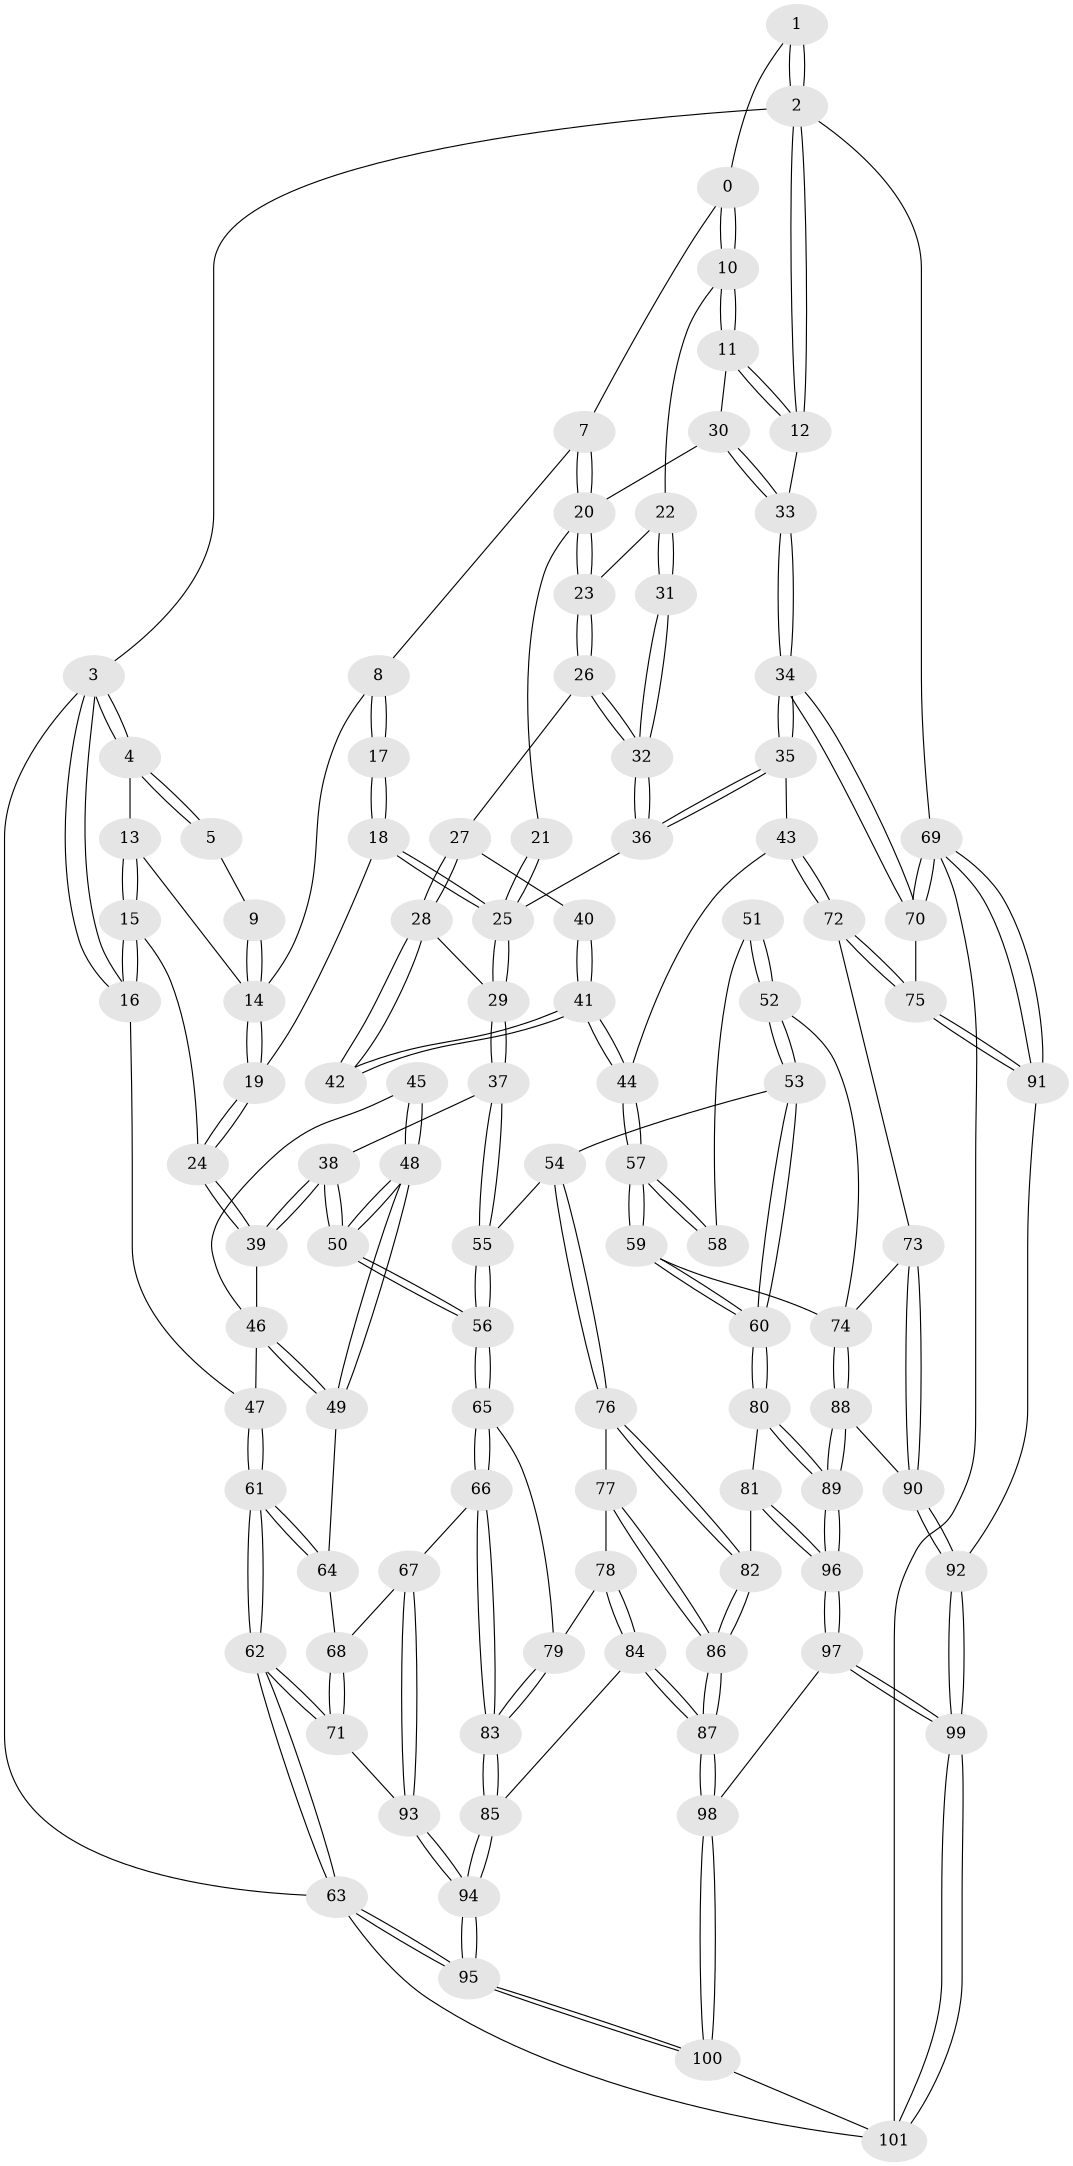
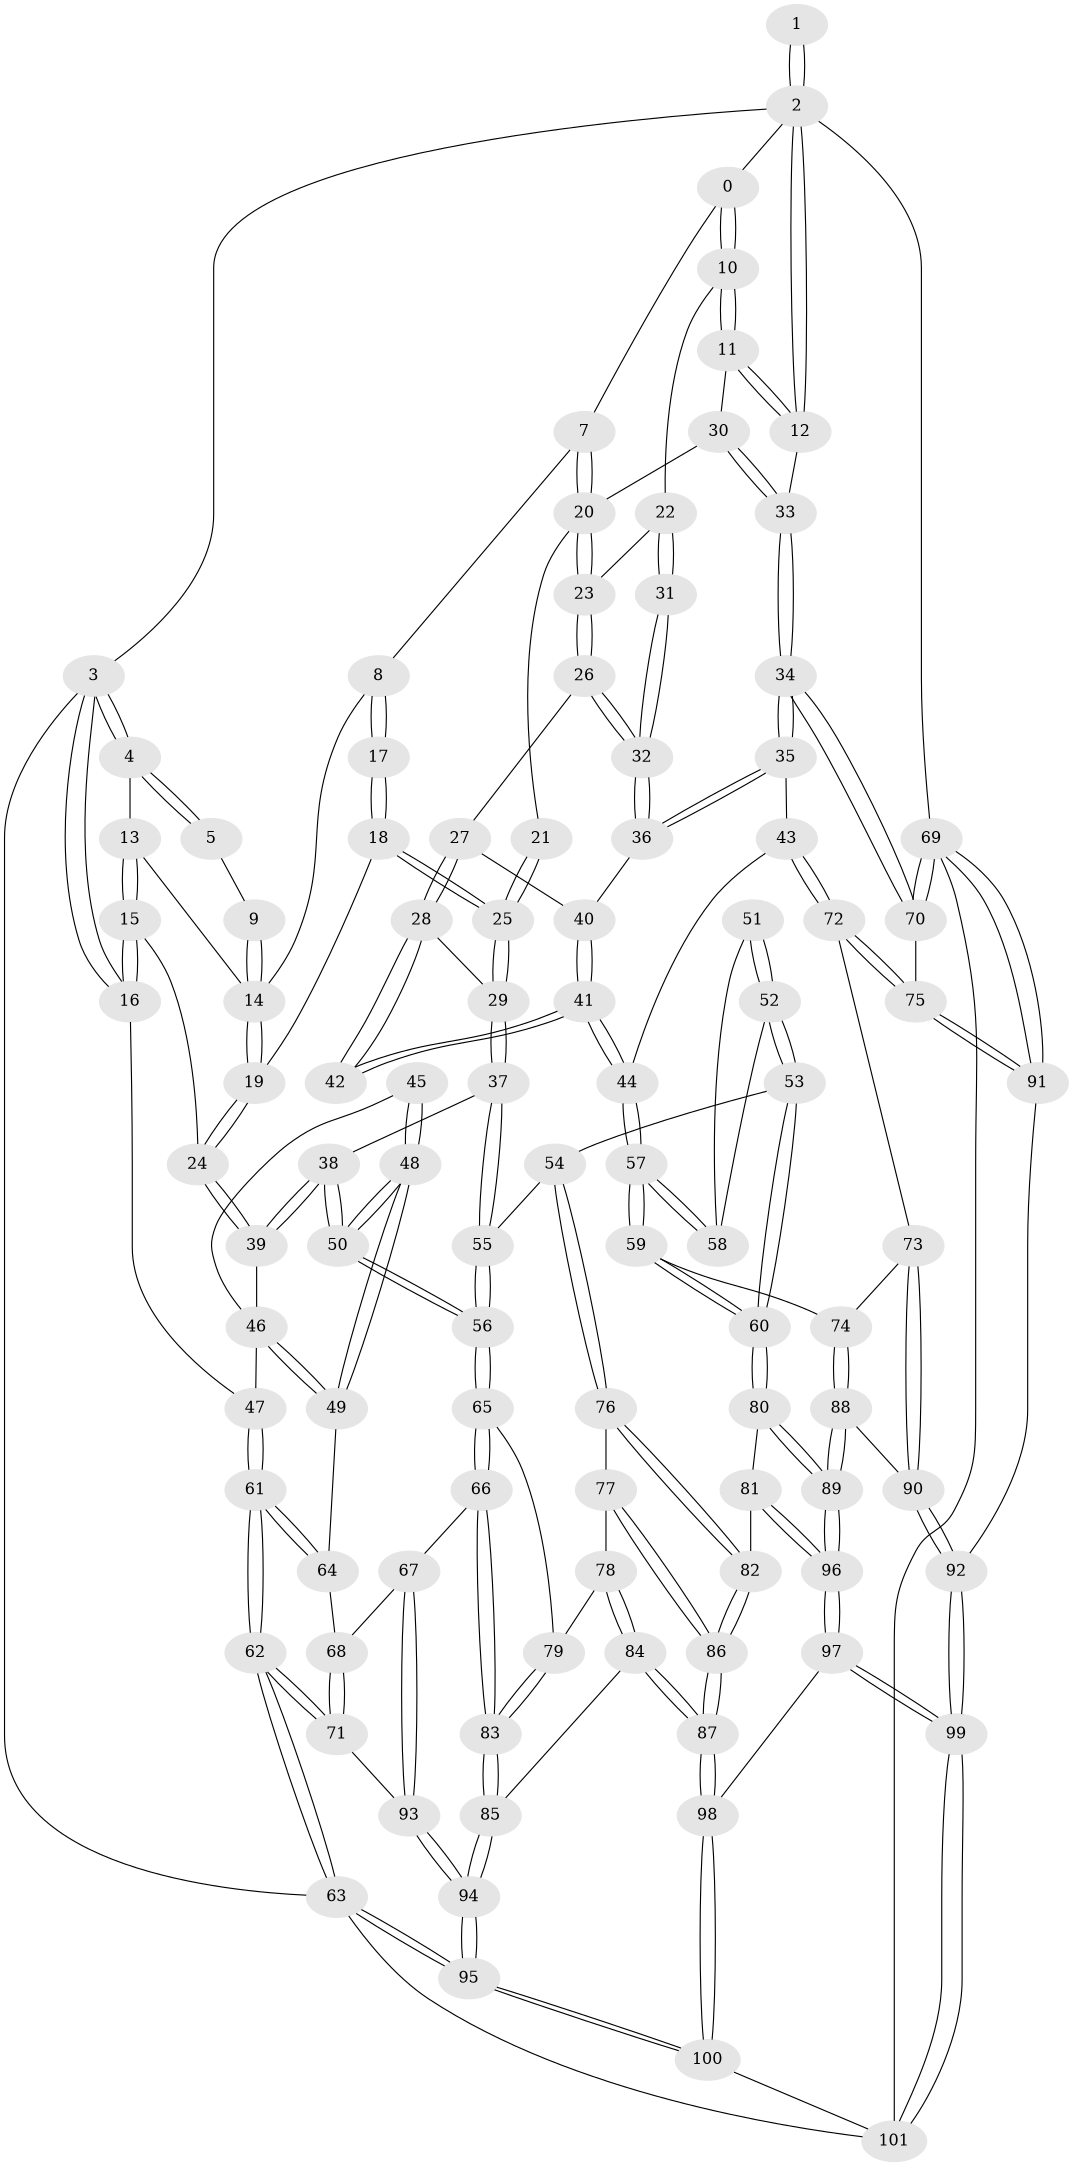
  graph {
    node [color=gray90 style=filled]
    1
    2
    n3 [label=0]
    3
    12
    69
    7
    10
    4
    16
    63
    33
    70
    101
    91
    5
    13
    47
    95
    9
    14
    15
    8
    20
    11
    22
    17
    21
    23
    18
    19
    30
    31
    34
    24
    39
    61
    25
    29
    26
    32
    27
    46
    37
    28
    40
    36
    42
    41
    38
    55
    35
    43
    75
    44
    72
    50
    56
    45
    48
    57
    51
    52
    58
    73
    59
    49
    64
    62
    68
    65
    53
    54
    60
    76
    80
    77
    82
    66
    79
    74
    88
    81
    89
    71
    93
    100
    67
    83
    85
    94
    92
    90
    78
    86
    84
    87
    96
    97
    98
    99
    1 -- 2
    1 -- 2
-   1 -- n3
+   2 -- n3
    2 -- 3
    2 -- 12
    2 -- 12
    2 -- 69
    n3 -- 7
    n3 -- 10
    n3 -- 10
    3 -- 4
    3 -- 4
    3 -- 16
    3 -- 16
    3 -- 63
    12 -- 33
    69 -- 70
    69 -- 70
    69 -- 101
    69 -- 91
    69 -- 91
    7 -- 8
    7 -- 20
    7 -- 20
    10 -- 11
    10 -- 11
    10 -- 22
    4 -- 5
    4 -- 5
    4 -- 13
    16 -- 47
    63 -- 101
    63 -- 95
    63 -- 95
    33 -- 34
    33 -- 34
    70 -- 75
    91 -- 92
    5 -- 9
    13 -- 14
    13 -- 15
    13 -- 15
    47 -- 61
    47 -- 61
    95 -- 100
    95 -- 100
    9 -- 14
    9 -- 14
    14 -- 19
    14 -- 19
    15 -- 16
    15 -- 16
    15 -- 24
    8 -- 14
    8 -- 17
    8 -- 17
    20 -- 21
    20 -- 23
    20 -- 23
    11 -- 12
    11 -- 12
    11 -- 30
    22 -- 23
    22 -- 31
    22 -- 31
    17 -- 18
    17 -- 18
    21 -- 25
    21 -- 25
    23 -- 26
    23 -- 26
    18 -- 19
    18 -- 25
    18 -- 25
    19 -- 24
    19 -- 24
    30 -- 33
    30 -- 33
    30 -- 20
    31 -- 32
    31 -- 32
    34 -- 70
    34 -- 70
    34 -- 35
    34 -- 35
    24 -- 39
    24 -- 39
    39 -- 46
    61 -- 64
    61 -- 64
    61 -- 62
    61 -- 62
    25 -- 29
    25 -- 29
    29 -- 37
    29 -- 37
    26 -- 32
    26 -- 32
    26 -- 27
    32 -- 36
    32 -- 36
    27 -- 28
    27 -- 28
    27 -- 40
    46 -- 47
    46 -- 49
    46 -- 49
    37 -- 38
    37 -- 55
    37 -- 55
    28 -- 29
    28 -- 42
    28 -- 42
    40 -- 41
    40 -- 41
-   36 -- 25
+   36 -- 40
    41 -- 42
    41 -- 42
    41 -- 44
    41 -- 44
    38 -- 39
    38 -- 39
    38 -- 50
    38 -- 50
    55 -- 56
    55 -- 56
    35 -- 36
    35 -- 36
    35 -- 43
    43 -- 44
    43 -- 72
    43 -- 72
    75 -- 91
    75 -- 91
    44 -- 57
    44 -- 57
    72 -- 75
    72 -- 75
    72 -- 73
    50 -- 56
    50 -- 56
    56 -- 65
    56 -- 65
    45 -- 46
    45 -- 48
    45 -- 48
    48 -- 50
    48 -- 50
    48 -- 49
    48 -- 49
    57 -- 58
    57 -- 58
    57 -- 59
    57 -- 59
    51 -- 52
    51 -- 52
    51 -- 58
-   52 -- 74
+   52 -- 58
    52 -- 53
    52 -- 53
    73 -- 74
    73 -- 90
    73 -- 90
    59 -- 60
    59 -- 60
    59 -- 74
    49 -- 64
    64 -- 68
    62 -- 63
    62 -- 63
    62 -- 71
    62 -- 71
    68 -- 71
    68 -- 71
    65 -- 66
    65 -- 66
    65 -- 79
    53 -- 54
    53 -- 60
    53 -- 60
    54 -- 55
    54 -- 76
    54 -- 76
    60 -- 80
    60 -- 80
    76 -- 77
    76 -- 82
    76 -- 82
    80 -- 81
    80 -- 89
    80 -- 89
    77 -- 78
    77 -- 86
    77 -- 86
    82 -- 86
    82 -- 86
    66 -- 67
    66 -- 83
    66 -- 83
    79 -- 83
    79 -- 83
    74 -- 88
    74 -- 88
    88 -- 89
    88 -- 89
    88 -- 90
    81 -- 82
    81 -- 96
    81 -- 96
    89 -- 96
    89 -- 96
    71 -- 93
    93 -- 94
    93 -- 94
    100 -- 101
    67 -- 68
    67 -- 93
    67 -- 93
    83 -- 85
    83 -- 85
    85 -- 94
    85 -- 94
    94 -- 95
    94 -- 95
    92 -- 99
    92 -- 99
    90 -- 92
    90 -- 92
    78 -- 79
    78 -- 84
    78 -- 84
    86 -- 87
    86 -- 87
    84 -- 85
    84 -- 87
    84 -- 87
    87 -- 98
    87 -- 98
    96 -- 97
    96 -- 97
    97 -- 98
    97 -- 99
    97 -- 99
    98 -- 100
    98 -- 100
    99 -- 101
    99 -- 101
  }
